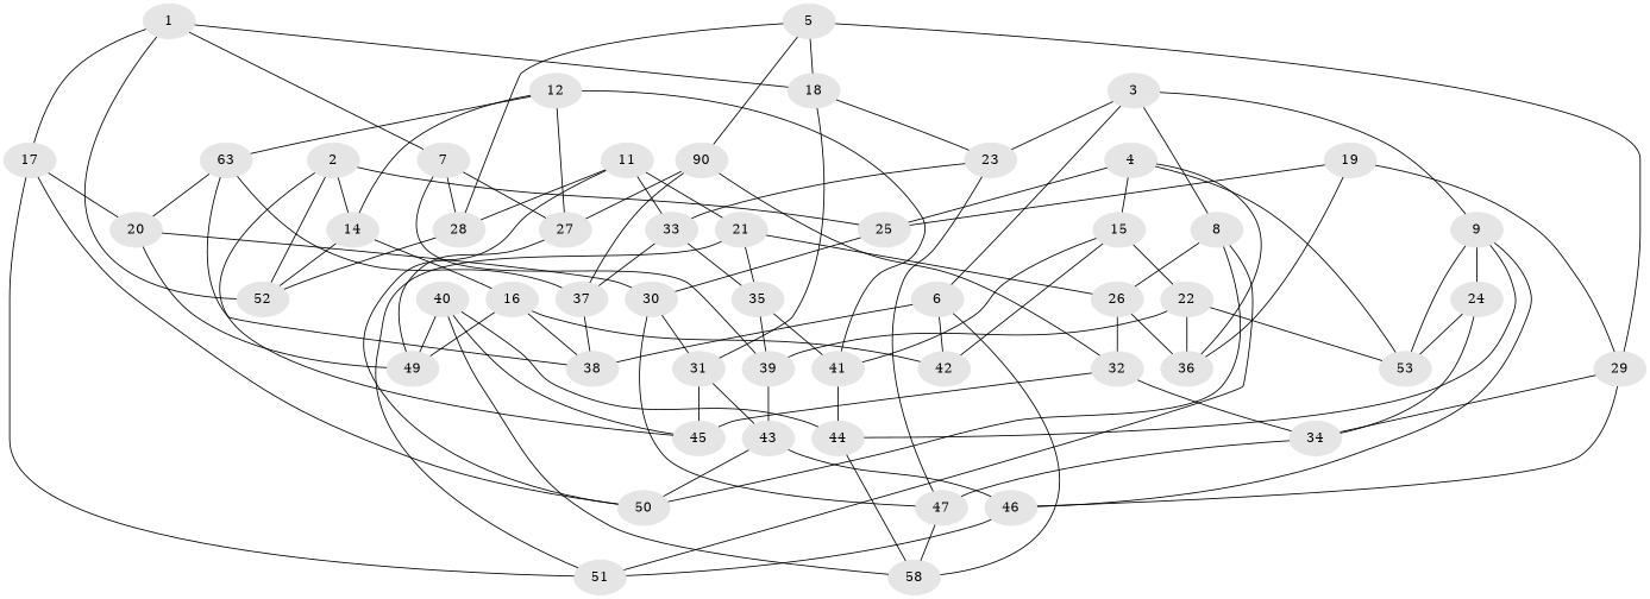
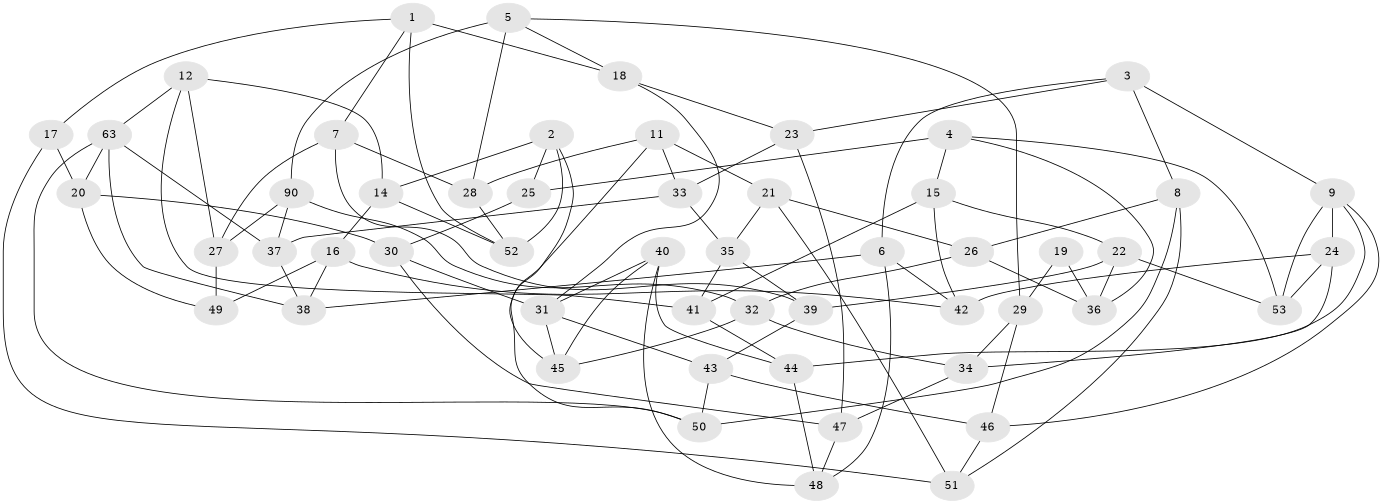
  graph {
    node [color=gray90 style=filled]
    1
    7
    17
    18
    52
    28
    27
    39
    50
    51
    20
    23
    31
    2
    14
    25
    45
    16
    30
    3
    6
    8
    9
    38
    42
-   48 [label=58]
+   48
    26
    53
    24
    44
    46
    33
    47
    4
    15
    36
    41
    22
    5
    n40 [label=90]
    29
    32
    37
    34
    49
    43
    11
    21
    35
    12
    n51 [label=63]
    19
    40
    1 -- 7
    1 -- 17
    1 -- 18
    1 -- 52
    7 -- 28
    7 -- 27
    7 -- 39
-   17 -- 50
+   n51 -- 50
    17 -- 51
    17 -- 20
    18 -- 23
    18 -- 31
    28 -- 52
    27 -- 49
    39 -- 43
    20 -- 30
    20 -- 49
    23 -- 33
    23 -- 47
    31 -- 45
    31 -- 43
    2 -- 52
    2 -- 14
    2 -- 25
    2 -- 45
    14 -- 52
    14 -- 16
    25 -- 30
    16 -- 38
    16 -- 42
    16 -- 49
    30 -- 31
    30 -- 47
    3 -- 23
    3 -- 6
    3 -- 8
    3 -- 9
    6 -- 38
    6 -- 42
    6 -- 48
    8 -- 50
    8 -- 51
    8 -- 26
    9 -- 53
    9 -- 24
    9 -- 44
    9 -- 46
    26 -- 36
    26 -- 32
+   24 -- 42
    24 -- 53
    24 -- 34
    44 -- 48
    46 -- 51
    33 -- 37
    33 -- 35
    47 -- 48
    4 -- 25
    4 -- 53
    4 -- 15
    4 -- 36
    15 -- 42
    15 -- 41
    15 -- 22
    41 -- 44
    22 -- 39
    22 -- 53
    22 -- 36
    5 -- 18
    5 -- 28
    5 -- n40
    5 -- 29
    n40 -- 27
    n40 -- 32
    n40 -- 37
    29 -- 46
    29 -- 34
    32 -- 45
    32 -- 34
    37 -- 38
    34 -- 47
    43 -- 50
    43 -- 46
    11 -- 28
    11 -- 50
    11 -- 33
    11 -- 21
    21 -- 51
    21 -- 26
    21 -- 35
    35 -- 39
    35 -- 41
    12 -- 27
    12 -- 14
    12 -- 41
    12 -- n51
    n51 -- 20
    n51 -- 38
    n51 -- 37
-   19 -- 25
    19 -- 36
    19 -- 29
    40 -- 45
    40 -- 48
    40 -- 44
-   40 -- 49
+   40 -- 31
  }
